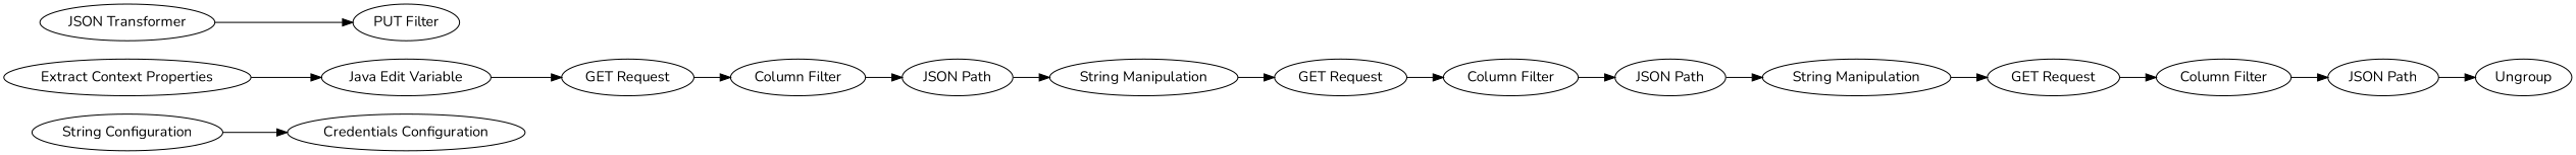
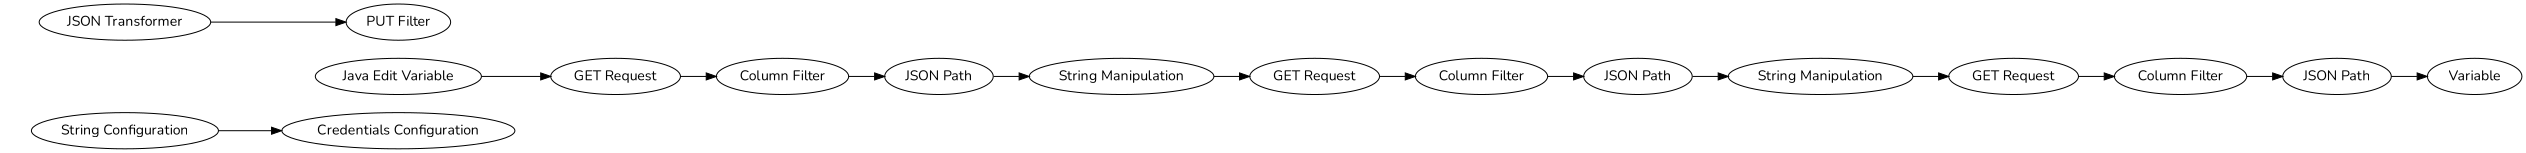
  digraph {
    fontname=Nunito
    rankdir=LR
    node [fontname=Nunito]
    edge [fontname=Nunito]
    n1 [label="Credentials Configuration"]
-   n2 [label="Extract Context Properties"]
    n3 [label="Java Edit Variable"]
    n4 [label="GET Request"]
    n5 [label="JSON Path"]
    n6 [label="String Manipulation"]
    n7 [label="GET Request"]
    n8 [label="Column Filter"]
    n9 [label="GET Request"]
    n10 [label="Column Filter"]
    n11 [label="Column Filter"]
    n12 [label="JSON Path"]
    n13 [label="JSON Path"]
-   n14 [label=Ungroup]
+   n14 [label=Variable]
    n15 [label="JSON Transformer"]
    n16 [label="PUT Filter"]
    n17 [label="String Configuration"]
    n18 [label="String Manipulation"]
-   n2 -> n3
    n3 -> n4
    n4 -> n11
    n5 -> n6
    n6 -> n7
    n7 -> n8
    n8 -> n13
    n9 -> n10
    n10 -> n5
    n11 -> n12
    n12 -> n18
    n13 -> n14
    n15 -> n16
    n17 -> n1
    n18 -> n9
  }
